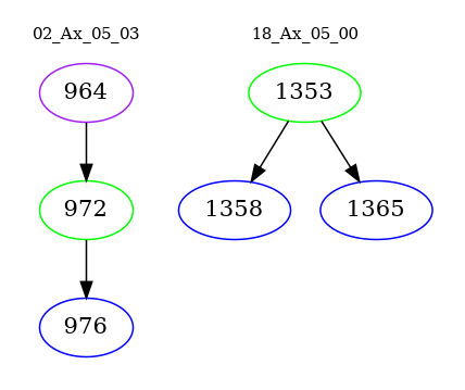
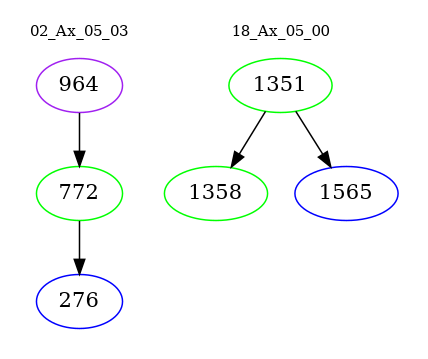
  digraph {
    node [color=blue]
    edge [color=black]
    n1 [color=purple label=964]
-   n2 [color=green label=972]
-   n3 [label=976]
-   n4 [label=1358]
-   n5 [color=green label=1353]
-   n6 [label=1365]
+   n2 [color=green label=772]
+   n3 [label=276]
+   n4 [color=green label=1358]
+   n5 [color=green label=1351]
+   n6 [label=1565]
    subgraph cluster_1 {
      color=white
      fontsize=10
      label="02_Ax_05_03"
      n1
      n2
      n3
    }
    subgraph cluster_2 {
      color=white
      fontsize=10
      label="18_Ax_05_00"
      n4
      n5
      n6
    }
    n1 -> n2
    n2 -> n3
    n5 -> n4
    n5 -> n6
  }
